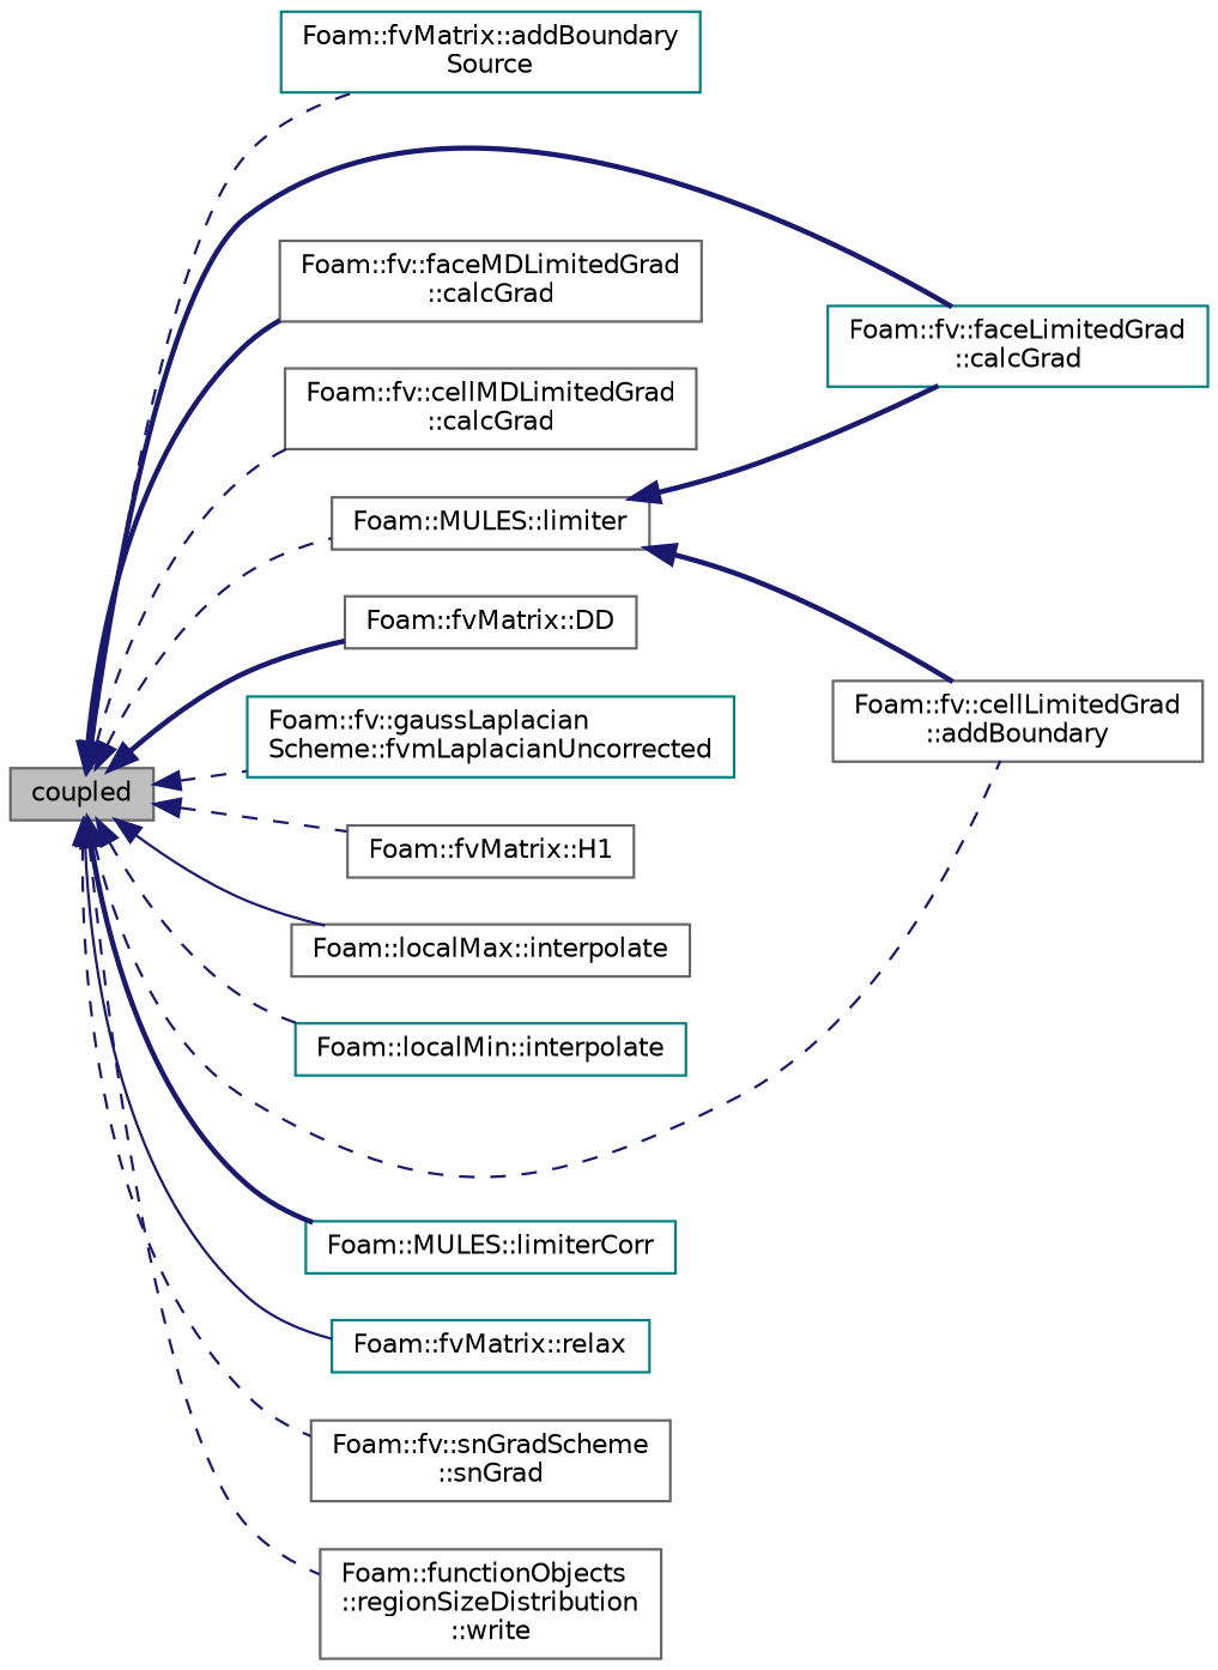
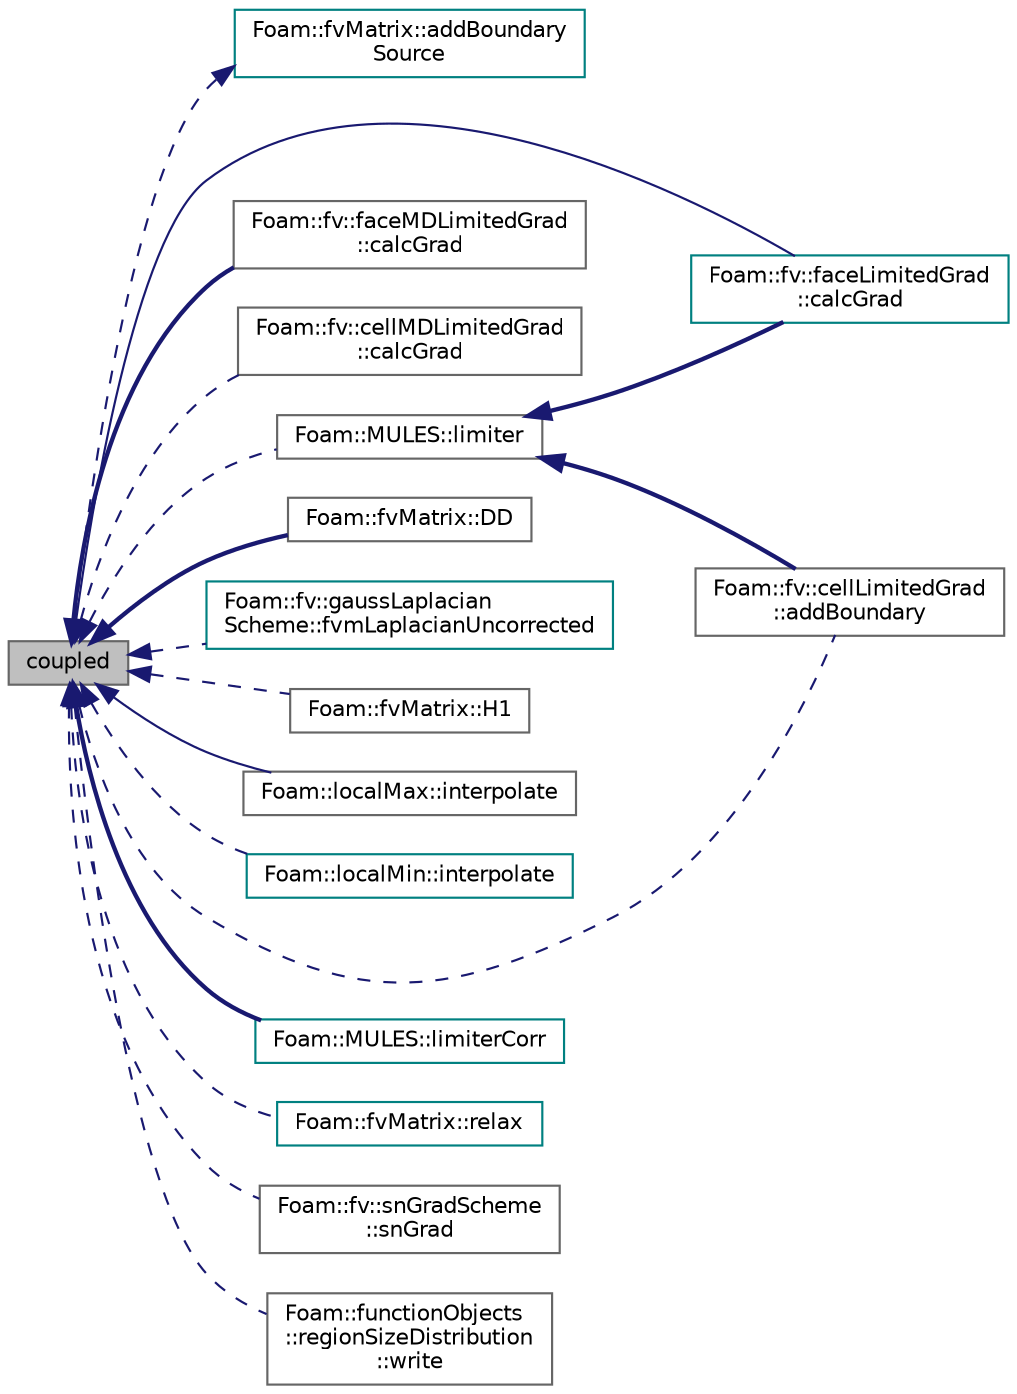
  digraph {
    rankdir=LR
    node [color=gray40 fontname=Helvetica fontsize=10 shape=record]
    edge [color=midnightblue dir=back fontname=Helvetica fontsize=10 labelfontname=Helvetica labelfontsize=10 style=dashed]
    n1 [fillcolor=grey75 fontcolor=black height=0.2 label=coupled style=filled width=0.4]
    n2 [color=teal height=0.2 label="Foam::fvMatrix::addBoundary\lSource" width=0.4]
    n3 [color=teal height=0.2 label="Foam::fv::faceLimitedGrad\l::calcGrad" width=0.4]
    n4 [height=0.2 label="Foam::fv::faceMDLimitedGrad\l::calcGrad" width=0.4]
    n5 [height=0.2 label="Foam::fv::cellMDLimitedGrad\l::calcGrad" width=0.4]
    n6 [height=0.2 label="Foam::fv::cellLimitedGrad\l::addBoundary" width=0.4]
    n7 [height=0.2 label="Foam::fvMatrix::DD" width=0.4]
    n8 [color=teal height=0.2 label="Foam::fv::gaussLaplacian\lScheme::fvmLaplacianUncorrected" width=0.4]
    n9 [height=0.2 label="Foam::fvMatrix::H1" width=0.4]
    n10 [height=0.2 label="Foam::localMax::interpolate" width=0.4]
    n11 [color=teal height=0.2 label="Foam::localMin::interpolate" width=0.4]
    n12 [height=0.2 label="Foam::MULES::limiter" width=0.4]
    n13 [color=teal height=0.2 label="Foam::MULES::limiterCorr" width=0.4]
    n14 [color=teal height=0.2 label="Foam::fvMatrix::relax" width=0.4]
    n15 [height=0.2 label="Foam::fv::snGradScheme\l::snGrad" width=0.4]
    n16 [height=0.2 label="Foam::functionObjects\l::regionSizeDistribution\l::write" width=0.4]
-   n1 -> n2
-   n1 -> n3 [style=bold]
+   n2 -> n1
+   n1 -> n3 [style=solid]
    n1 -> n4 [style=bold]
    n1 -> n5
    n1 -> n6
    n1 -> n7 [style=bold]
    n1 -> n8
    n1 -> n9
    n1 -> n10 [style=solid]
    n1 -> n11
    n1 -> n12
    n1 -> n13 [style=bold]
-   n1 -> n14 [style=solid]
+   n1 -> n14
    n1 -> n15
    n1 -> n16
    n12 -> n3 [style=bold]
    n12 -> n6 [style=bold]
  }
